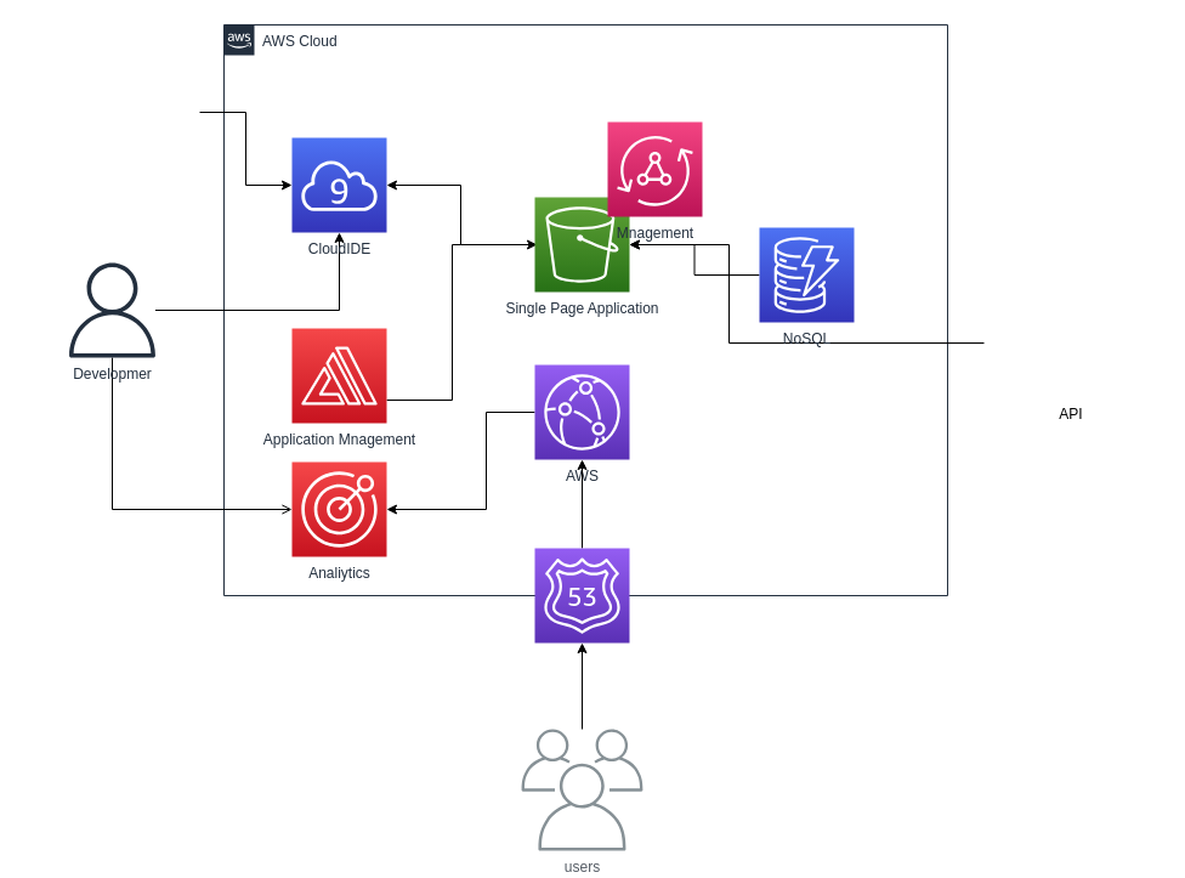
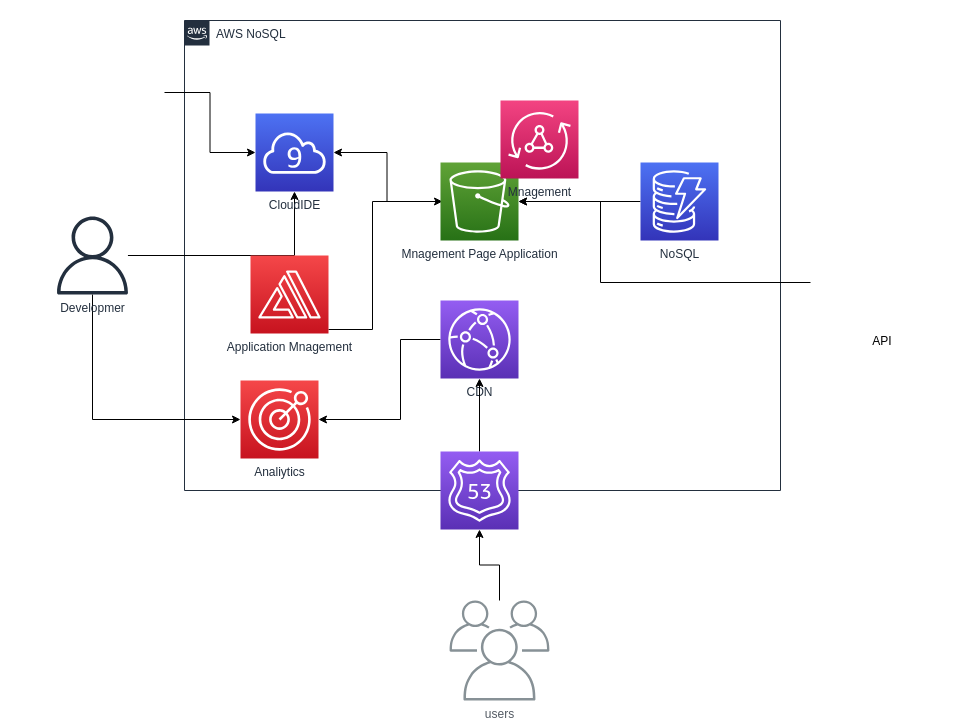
  <mxCell id="0" />
  <mxCell id="1" parent="0" />
- <mxCell id="2" value="AWS Cloud" style="points=[[0,0],[0.25,0],[0.5,0],[0.75,0],[1,0],[1,0.25],[1,0.5],[1,0.75],[1,1],[0.75,1],[0.5,1],[0.25,1],[0,1],[0,0.75],[0,0.5],[0,0.25]];outlineConnect=0;gradientColor=none;html=1;whiteSpace=wrap;fontSize=12;fontStyle=0;shape=mxgraph.aws4.group;grIcon=mxgraph.aws4.group_aws_cloud_alt;strokeColor=#232F3E;fillColor=none;verticalAlign=top;align=left;spacingLeft=30;fontColor=#232F3E;dashed=0;" parent="1" vertex="1"><mxGeometry x="184" y="20" width="596" height="470" as="geometry" /></mxCell>
+ <mxCell id="2" value="AWS NoSQL" style="points=[[0,0],[0.25,0],[0.5,0],[0.75,0],[1,0],[1,0.25],[1,0.5],[1,0.75],[1,1],[0.75,1],[0.5,1],[0.25,1],[0,1],[0,0.75],[0,0.5],[0,0.25]];outlineConnect=0;gradientColor=none;html=1;whiteSpace=wrap;fontSize=12;fontStyle=0;shape=mxgraph.aws4.group;grIcon=mxgraph.aws4.group_aws_cloud_alt;strokeColor=#232F3E;fillColor=none;verticalAlign=top;align=left;spacingLeft=30;fontColor=#232F3E;dashed=0;" parent="1" vertex="1"><mxGeometry x="184" y="20" width="596" height="470" as="geometry" /></mxCell>
  <mxCell id="3" style="edgeStyle=orthogonalEdgeStyle;rounded=0;orthogonalLoop=1;jettySize=auto;html=1;" edge="1" parent="1" source="4" target="23"><mxGeometry relative="1" as="geometry"><Array as="points"><mxPoint x="400" y="339" /><mxPoint x="400" y="419" /></Array></mxGeometry></mxCell>
- <mxCell id="4" value="AWS" style="outlineConnect=0;fontColor=#232F3E;gradientColor=#945DF2;gradientDirection=north;fillColor=#5A30B5;strokeColor=#ffffff;dashed=0;verticalLabelPosition=bottom;verticalAlign=top;align=center;html=1;fontSize=12;fontStyle=0;aspect=fixed;shape=mxgraph.aws4.resourceIcon;resIcon=mxgraph.aws4.cloudfront;" vertex="1" parent="1"><mxGeometry x="440" y="300" width="78" height="78" as="geometry" /></mxCell>
+ <mxCell id="4" value="CDN" style="outlineConnect=0;fontColor=#232F3E;gradientColor=#945DF2;gradientDirection=north;fillColor=#5A30B5;strokeColor=#ffffff;dashed=0;verticalLabelPosition=bottom;verticalAlign=top;align=center;html=1;fontSize=12;fontStyle=0;aspect=fixed;shape=mxgraph.aws4.resourceIcon;resIcon=mxgraph.aws4.cloudfront;" vertex="1" parent="1"><mxGeometry x="440" y="300" width="78" height="78" as="geometry" /></mxCell>
  <mxCell id="5" style="edgeStyle=orthogonalEdgeStyle;rounded=0;orthogonalLoop=1;jettySize=auto;html=1;" edge="1" parent="1" source="6" target="4"><mxGeometry relative="1" as="geometry" /></mxCell>
  <mxCell id="6" value="" style="outlineConnect=0;fontColor=#232F3E;gradientColor=#945DF2;gradientDirection=north;fillColor=#5A30B5;strokeColor=#ffffff;dashed=0;verticalLabelPosition=bottom;verticalAlign=top;align=center;html=1;fontSize=12;fontStyle=0;aspect=fixed;shape=mxgraph.aws4.resourceIcon;resIcon=mxgraph.aws4.route_53;" vertex="1" parent="1"><mxGeometry x="440" y="451" width="78" height="78" as="geometry" /></mxCell>
  <mxCell id="7" style="edgeStyle=orthogonalEdgeStyle;rounded=0;orthogonalLoop=1;jettySize=auto;html=1;" edge="1" parent="1" source="8" target="6"><mxGeometry relative="1" as="geometry" /></mxCell>
- <mxCell id="8" value="users" style="outlineConnect=0;gradientColor=none;fontColor=#545B64;strokeColor=none;fillColor=#879196;dashed=0;verticalLabelPosition=bottom;verticalAlign=top;align=center;html=1;fontSize=12;fontStyle=0;aspect=fixed;shape=mxgraph.aws4.illustration_users;pointerEvents=1" vertex="1" parent="1"><mxGeometry x="429" y="600" width="100" height="100" as="geometry" /></mxCell>
+ <mxCell id="8" value="users" style="outlineConnect=0;gradientColor=none;fontColor=#545B64;strokeColor=none;fillColor=#879196;dashed=0;verticalLabelPosition=bottom;verticalAlign=top;align=center;html=1;fontSize=12;fontStyle=0;aspect=fixed;shape=mxgraph.aws4.illustration_users;pointerEvents=1" vertex="1" parent="1"><mxGeometry x="449" y="600" width="100" height="100" as="geometry" /></mxCell>
  <mxCell id="9" style="edgeStyle=orthogonalEdgeStyle;rounded=0;orthogonalLoop=1;jettySize=auto;html=1;" edge="1" parent="1" source="11" target="12"><mxGeometry relative="1" as="geometry" /></mxCell>
- <mxCell id="10" style="edgeStyle=orthogonalEdgeStyle;rounded=0;orthogonalLoop=1;jettySize=auto;html=1;endArrow=open;" edge="1" parent="1" source="11" target="23"><mxGeometry relative="1" as="geometry"><Array as="points"><mxPoint x="92" y="419" /></Array></mxGeometry></mxCell>
+ <mxCell id="10" style="edgeStyle=orthogonalEdgeStyle;rounded=0;orthogonalLoop=1;jettySize=auto;html=1;" edge="1" parent="1" source="11" target="23"><mxGeometry relative="1" as="geometry"><Array as="points"><mxPoint x="92" y="419" /></Array></mxGeometry></mxCell>
  <mxCell id="11" value="Developmer" style="outlineConnect=0;fontColor=#232F3E;gradientColor=none;fillColor=#232F3E;strokeColor=none;dashed=0;verticalLabelPosition=bottom;verticalAlign=top;align=center;html=1;fontSize=12;fontStyle=0;aspect=fixed;pointerEvents=1;shape=mxgraph.aws4.user;" vertex="1" parent="1"><mxGeometry x="53" y="216" width="78" height="78" as="geometry" /></mxCell>
- <mxCell id="12" value="CloudIDE" style="outlineConnect=0;fontColor=#232F3E;gradientColor=#4D72F3;gradientDirection=north;fillColor=#3334B9;strokeColor=#ffffff;dashed=0;verticalLabelPosition=bottom;verticalAlign=top;align=center;html=1;fontSize=12;fontStyle=0;aspect=fixed;shape=mxgraph.aws4.resourceIcon;resIcon=mxgraph.aws4.cloud9;" vertex="1" parent="1"><mxGeometry x="240" y="113" width="78" height="78" as="geometry" /></mxCell>
+ <mxCell id="12" value="CloudIDE" style="outlineConnect=0;fontColor=#232F3E;gradientColor=#4D72F3;gradientDirection=north;fillColor=#3334B9;strokeColor=#ffffff;dashed=0;verticalLabelPosition=bottom;verticalAlign=top;align=center;html=1;fontSize=12;fontStyle=0;aspect=fixed;shape=mxgraph.aws4.resourceIcon;resIcon=mxgraph.aws4.cloud9;" vertex="1" parent="1"><mxGeometry x="255" y="113" width="78" height="78" as="geometry" /></mxCell>
  <mxCell id="13" style="edgeStyle=orthogonalEdgeStyle;rounded=0;orthogonalLoop=1;jettySize=auto;html=1;" edge="1" parent="1" source="14"><mxGeometry relative="1" as="geometry"><mxPoint x="320" y="329" as="sourcePoint" /><mxPoint x="442" y="201" as="targetPoint" /><Array as="points"><mxPoint x="372" y="329" /><mxPoint x="372" y="201" /></Array></mxGeometry></mxCell>
- <mxCell id="14" value="Application Mnagement" style="outlineConnect=0;fontColor=#232F3E;gradientColor=#F54749;gradientDirection=north;fillColor=#C7131F;strokeColor=#ffffff;dashed=0;verticalLabelPosition=bottom;verticalAlign=top;align=center;html=1;fontSize=12;fontStyle=0;aspect=fixed;shape=mxgraph.aws4.resourceIcon;resIcon=mxgraph.aws4.amplify;" vertex="1" parent="1"><mxGeometry x="240" y="270" width="78" height="78" as="geometry" /></mxCell>
+ <mxCell id="14" value="Application Mnagement" style="outlineConnect=0;fontColor=#232F3E;gradientColor=#F54749;gradientDirection=north;fillColor=#C7131F;strokeColor=#ffffff;dashed=0;verticalLabelPosition=bottom;verticalAlign=top;align=center;html=1;fontSize=12;fontStyle=0;aspect=fixed;shape=mxgraph.aws4.resourceIcon;resIcon=mxgraph.aws4.amplify;" vertex="1" parent="1"><mxGeometry x="250" y="255" width="78" height="78" as="geometry" /></mxCell>
  <mxCell id="15" style="edgeStyle=orthogonalEdgeStyle;rounded=0;orthogonalLoop=1;jettySize=auto;html=1;" edge="1" parent="1" source="16" target="12"><mxGeometry relative="1" as="geometry" /></mxCell>
  <mxCell id="16" value="" style="shape=image;verticalLabelPosition=bottom;labelBackgroundColor=#ffffff;verticalAlign=top;aspect=fixed;imageAspect=0;image=https://iwiz-search-gisearch.c.yimg.jp/im_sigg3m5WzX0yHacDJm2YShTo5w---y144-n1/p/search-gisearch/5JtuoZRxwzCMCkABTg0bQKr9LzrtNzOo58QShqeY8xWAnuved1pOcLnnRVORpc0i0IhYFXDdTX3TBXMQD57zR5K_gM_POtw8mLjVDjcb;" vertex="1" parent="1"><mxGeometry x="20" y="20" width="144" height="144" as="geometry" /></mxCell>
  <mxCell id="17" style="edgeStyle=orthogonalEdgeStyle;rounded=0;orthogonalLoop=1;jettySize=auto;html=1;" edge="1" parent="1" source="18" target="22"><mxGeometry relative="1" as="geometry"><Array as="points"><mxPoint x="600" y="282" /><mxPoint x="600" y="201" /></Array></mxGeometry></mxCell>
  <mxCell id="18" value="API" style="shape=image;verticalLabelPosition=bottom;labelBackgroundColor=#ffffff;verticalAlign=top;aspect=fixed;imageAspect=0;image=https://iwiz-search-gisearch.c.yimg.jp/im_siggmtz_eUQrvbTb2e_EyjaxGQ---y144-n1/p/search-gisearch/wDjGwjhxwzArtMYpI783botizv5JqsTRKNP9QZnphI9RlhskovC57Oc4cjNWFIXx;" vertex="1" parent="1"><mxGeometry x="810" y="183" width="144" height="144" as="geometry" /></mxCell>
  <mxCell id="19" value="" style="edgeStyle=orthogonalEdgeStyle;rounded=0;orthogonalLoop=1;jettySize=auto;html=1;" edge="1" parent="1" source="20" target="22"><mxGeometry relative="1" as="geometry"><mxPoint x="560" y="201" as="targetPoint" /></mxGeometry></mxCell>
- <mxCell id="20" value="NoSQL" style="outlineConnect=0;fontColor=#232F3E;gradientColor=#4D72F3;gradientDirection=north;fillColor=#3334B9;strokeColor=#ffffff;dashed=0;verticalLabelPosition=bottom;verticalAlign=top;align=center;html=1;fontSize=12;fontStyle=0;aspect=fixed;shape=mxgraph.aws4.resourceIcon;resIcon=mxgraph.aws4.dynamodb;" vertex="1" parent="1"><mxGeometry x="625" y="187" width="78" height="78" as="geometry" /></mxCell>
+ <mxCell id="20" value="NoSQL" style="outlineConnect=0;fontColor=#232F3E;gradientColor=#4D72F3;gradientDirection=north;fillColor=#3334B9;strokeColor=#ffffff;dashed=0;verticalLabelPosition=bottom;verticalAlign=top;align=center;html=1;fontSize=12;fontStyle=0;aspect=fixed;shape=mxgraph.aws4.resourceIcon;resIcon=mxgraph.aws4.dynamodb;" vertex="1" parent="1"><mxGeometry x="640" y="162" width="78" height="78" as="geometry" /></mxCell>
  <mxCell id="21" value="" style="edgeStyle=orthogonalEdgeStyle;rounded=0;orthogonalLoop=1;jettySize=auto;html=1;" edge="1" parent="1" source="22" target="12"><mxGeometry relative="1" as="geometry" /></mxCell>
- <mxCell id="22" value="Single Page Application" style="outlineConnect=0;fontColor=#232F3E;gradientColor=#60A337;gradientDirection=north;fillColor=#277116;strokeColor=#ffffff;dashed=0;verticalLabelPosition=bottom;verticalAlign=top;align=center;html=1;fontSize=12;fontStyle=0;aspect=fixed;shape=mxgraph.aws4.resourceIcon;resIcon=mxgraph.aws4.s3;" vertex="1" parent="1"><mxGeometry x="440" y="162" width="78" height="78" as="geometry" /></mxCell>
+ <mxCell id="22" value="Mnagement Page Application" style="outlineConnect=0;fontColor=#232F3E;gradientColor=#60A337;gradientDirection=north;fillColor=#277116;strokeColor=#ffffff;dashed=0;verticalLabelPosition=bottom;verticalAlign=top;align=center;html=1;fontSize=12;fontStyle=0;aspect=fixed;shape=mxgraph.aws4.resourceIcon;resIcon=mxgraph.aws4.s3;" vertex="1" parent="1"><mxGeometry x="440" y="162" width="78" height="78" as="geometry" /></mxCell>
  <mxCell id="23" value="Analiytics" style="outlineConnect=0;fontColor=#232F3E;gradientColor=#F54749;gradientDirection=north;fillColor=#C7131F;strokeColor=#ffffff;dashed=0;verticalLabelPosition=bottom;verticalAlign=top;align=center;html=1;fontSize=12;fontStyle=0;aspect=fixed;shape=mxgraph.aws4.resourceIcon;resIcon=mxgraph.aws4.pinpoint;" vertex="1" parent="1"><mxGeometry x="240" y="380" width="78" height="78" as="geometry" /></mxCell>
  <mxCell id="24" value="Mnagement" style="outlineConnect=0;fontColor=#232F3E;gradientColor=#F34482;gradientDirection=north;fillColor=#BC1356;strokeColor=#ffffff;dashed=0;verticalLabelPosition=bottom;verticalAlign=top;align=center;html=1;fontSize=12;fontStyle=0;aspect=fixed;shape=mxgraph.aws4.resourceIcon;resIcon=mxgraph.aws4.appsync;" vertex="1" parent="1"><mxGeometry x="500" y="100" width="78" height="78" as="geometry" /></mxCell>
